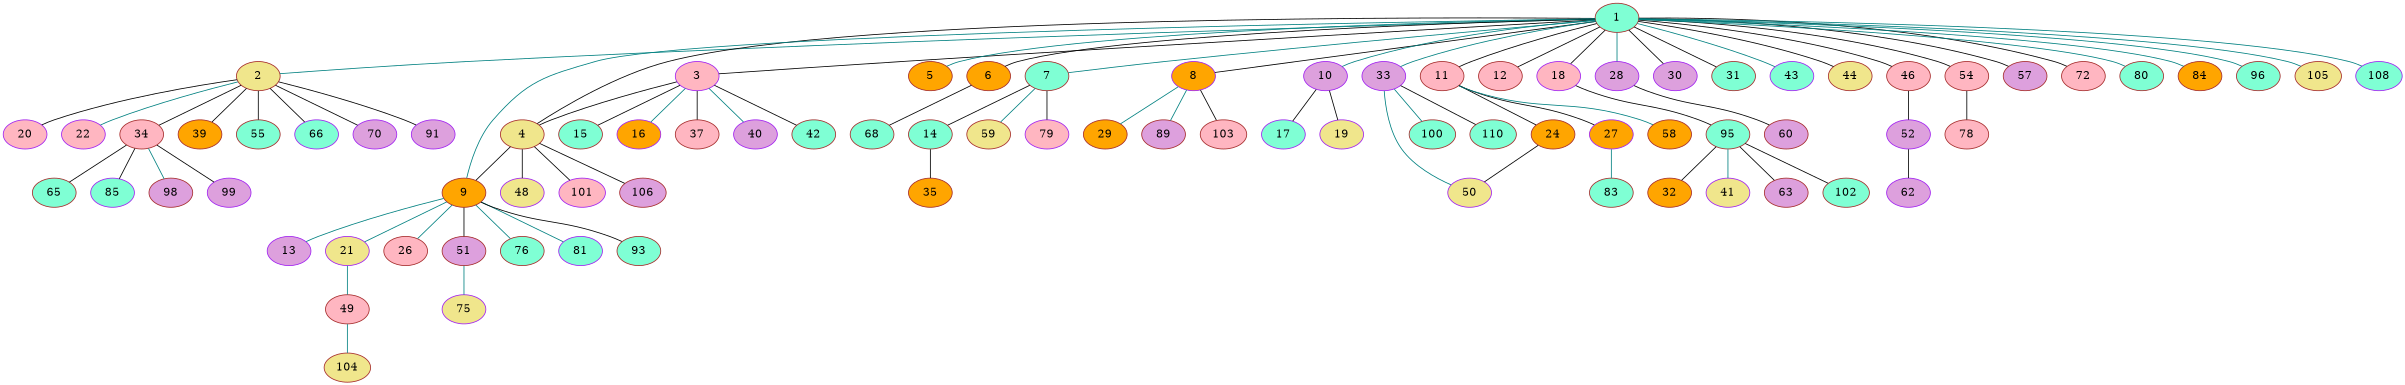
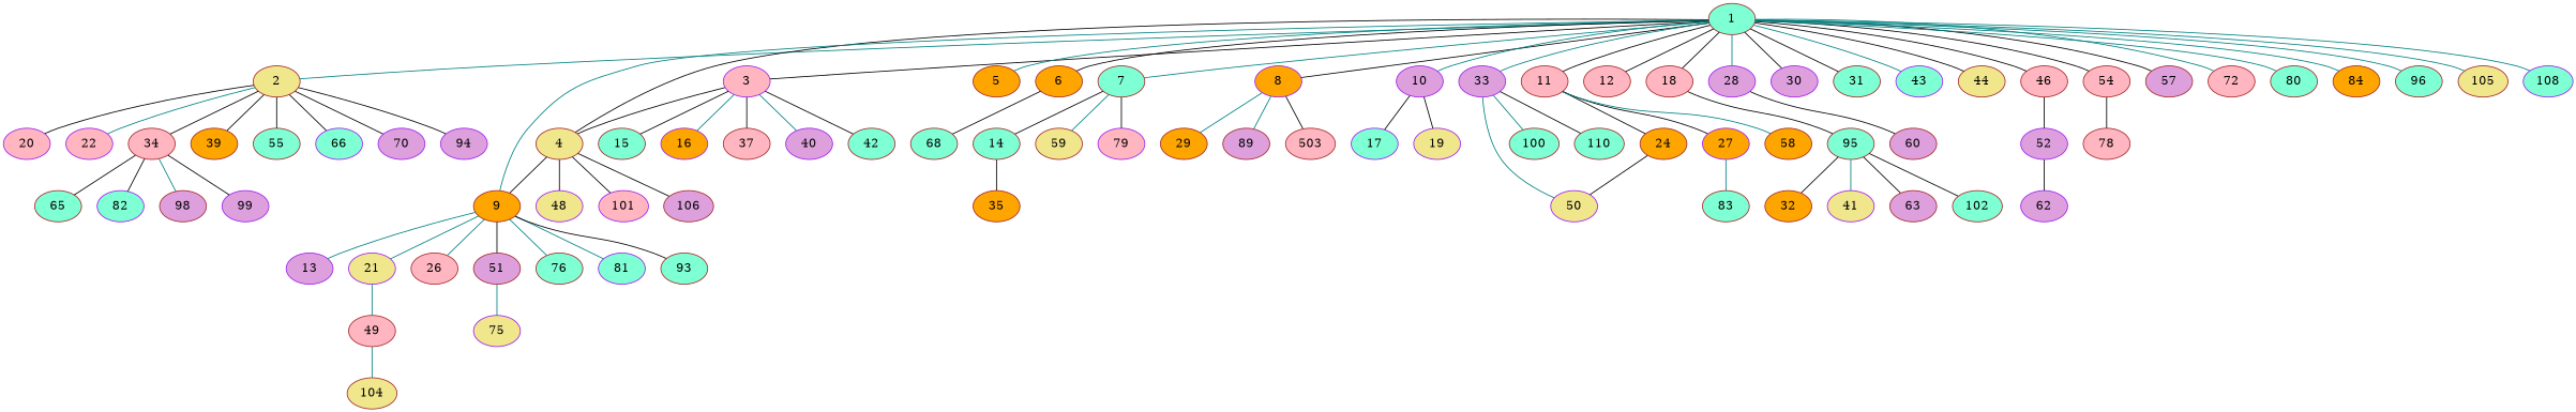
  graph {
    node [color=brown fillcolor=aquamarine style=filled]
    edge [color=black]
    1 [super="+53"]
    2 [fillcolor=khaki super="+71"]
    3 [color=purple fillcolor=lightpink super="+56"]
    4 [fillcolor=khaki super="+74"]
    5 [fillcolor=orange]
    6 [fillcolor=orange]
    7 [super="+23"]
    8 [color=purple fillcolor=orange super="+82"]
    9 [fillcolor=orange super="+69"]
    10 [color=purple fillcolor=plum super="+92"]
    11 [fillcolor=lightpink super="+109"]
    12 [fillcolor=lightpink super="+45"]
-   18 [color=purple fillcolor=lightpink super="+95"]
+   18 [fillcolor=lightpink super="+95"]
    28 [color=purple fillcolor=plum super="+94"]
    30 [color=purple fillcolor=plum]
    31
    33 [color=purple fillcolor=plum super="+61"]
    43 [color=purple]
    44 [fillcolor=khaki]
    46 [fillcolor=lightpink super="+73"]
    54 [fillcolor=lightpink super="+64"]
    57 [fillcolor=plum]
    72 [fillcolor=lightpink]
    80
    84 [fillcolor=orange]
    96
    105 [fillcolor=khaki]
    108 [color=purple]
    20 [color=purple fillcolor=lightpink super="+38"]
    22 [color=purple fillcolor=lightpink super="+88"]
    34 [fillcolor=lightpink super="+87"]
    39 [fillcolor=orange]
    55
    66 [color=purple]
    70 [color=purple fillcolor=plum]
-   91 [color=purple fillcolor=plum]
+   91 [color=purple fillcolor=plum label=94]
    15
    16 [color=purple fillcolor=orange]
    37 [fillcolor=lightpink]
    40 [color=purple fillcolor=plum]
    42
    48 [color=purple fillcolor=khaki super="+111"]
    101 [color=purple fillcolor=lightpink]
    106 [fillcolor=plum]
    68
    14 [super="+47"]
    59 [fillcolor=khaki]
    79 [color=purple fillcolor=lightpink]
    29 [fillcolor=orange]
    89 [fillcolor=plum]
-   103 [fillcolor=lightpink]
+   103 [fillcolor=lightpink label=503]
    13 [color=purple fillcolor=plum]
    21 [color=purple fillcolor=khaki]
    26 [fillcolor=lightpink]
    51 [fillcolor=plum super="+67"]
    76
    81 [color=purple]
    93
    17 [color=purple]
    19 [color=purple fillcolor=khaki]
    24 [fillcolor=orange]
    27 [color=purple fillcolor=orange super="+97"]
    58 [fillcolor=orange]
    n64 [label=95 super="+90"]
    60 [fillcolor=plum]
    50 [color=purple fillcolor=khaki super="+77"]
    100
    110
    52 [color=purple fillcolor=plum super="+107"]
    78 [fillcolor=lightpink]
    65
-   85 [color=purple]
+   85 [color=purple label=82]
    98 [fillcolor=plum]
    99 [color=purple fillcolor=plum]
    35 [fillcolor=orange]
    49 [fillcolor=lightpink super="+86"]
    75 [color=purple fillcolor=khaki]
    83 [super="+112"]
    32 [fillcolor=orange]
    41 [color=purple fillcolor=khaki]
    63 [fillcolor=plum]
    102
    104 [fillcolor=khaki]
    62 [color=purple fillcolor=plum]
    1 -- 2 [color=teal]
    1 -- 3
    1 -- 4
    1 -- 5 [color=teal]
    1 -- 6
    1 -- 7 [color=teal]
    1 -- 8
    1 -- 9 [color=teal]
    1 -- 10 [color=teal]
    1 -- 11
    1 -- 12
    1 -- 18
    1 -- 28 [color=teal]
    1 -- 30
    1 -- 31
    1 -- 33 [color=teal]
    1 -- 43 [color=teal]
    1 -- 44
    1 -- 46
    1 -- 54
    1 -- 57
-   1 -- 72
+   1 -- 72 [color=teal]
    1 -- 80 [color=teal]
    1 -- 84 [color=teal]
    1 -- 96 [color=teal]
    1 -- 105 [color=teal]
    1 -- 108 [color=teal]
    2 -- 20
    2 -- 22 [color=teal]
    2 -- 34
    2 -- 39
    2 -- 55
    2 -- 66
    2 -- 70
    2 -- 91
    3 -- 4
    3 -- 15
    3 -- 16 [color=teal]
    3 -- 37
    3 -- 40 [color=teal]
    3 -- 42
    4 -- 9
    4 -- 48
    4 -- 101
    4 -- 106
    6 -- 68
    7 -- 14
    7 -- 59 [color=teal]
    7 -- 79
    8 -- 29 [color=teal]
    8 -- 89 [color=teal]
    8 -- 103
    9 -- 13 [color=teal]
    9 -- 21 [color=teal]
    9 -- 26 [color=teal]
    9 -- 51
    9 -- 76 [color=teal]
    9 -- 81 [color=teal]
    9 -- 93
    10 -- 17
    10 -- 19
    11 -- 24
    11 -- 27
    11 -- 58 [color=teal]
    18 -- n64
    28 -- 60
    33 -- 50 [color=teal]
    33 -- 100 [color=teal]
    33 -- 110
    46 -- 52
    54 -- 78
    34 -- 65
    34 -- 85
    34 -- 98 [color=teal]
    34 -- 99
    14 -- 35
    21 -- 49 [color=teal]
    51 -- 75 [color=teal]
    24 -- 50
    27 -- 83 [color=teal]
    n64 -- 32
    n64 -- 41 [color=teal]
    n64 -- 63
    n64 -- 102
    52 -- 62
    49 -- 104 [color=teal]
  }
